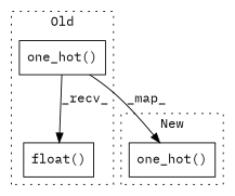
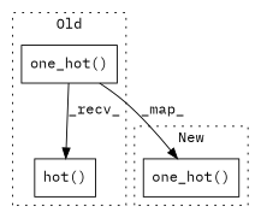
  digraph {
    fontname="IBM Plex Mono"
    node [a=75 l="10,34" shape=box fontname="IBM Plex Mono"]
    edge [fontname="IBM Plex Mono"]
    n1 [label="one_hot()" s="8692,8705"]
-   n2 [l=55 label="float()" s=8692]
+   n2 [l=55 label="hot()" s=8692]
    n3 [label="one_hot()" s="8794,8807"]
    subgraph cluster_1 {
      label=Old
      style=dotted
      n1
      n2
    }
    subgraph cluster_2 {
      label=New
      style=dotted
      n3
    }
    n1 -> n2 [label=_recv_]
    n1 -> n3 [label=_map_]
  }
